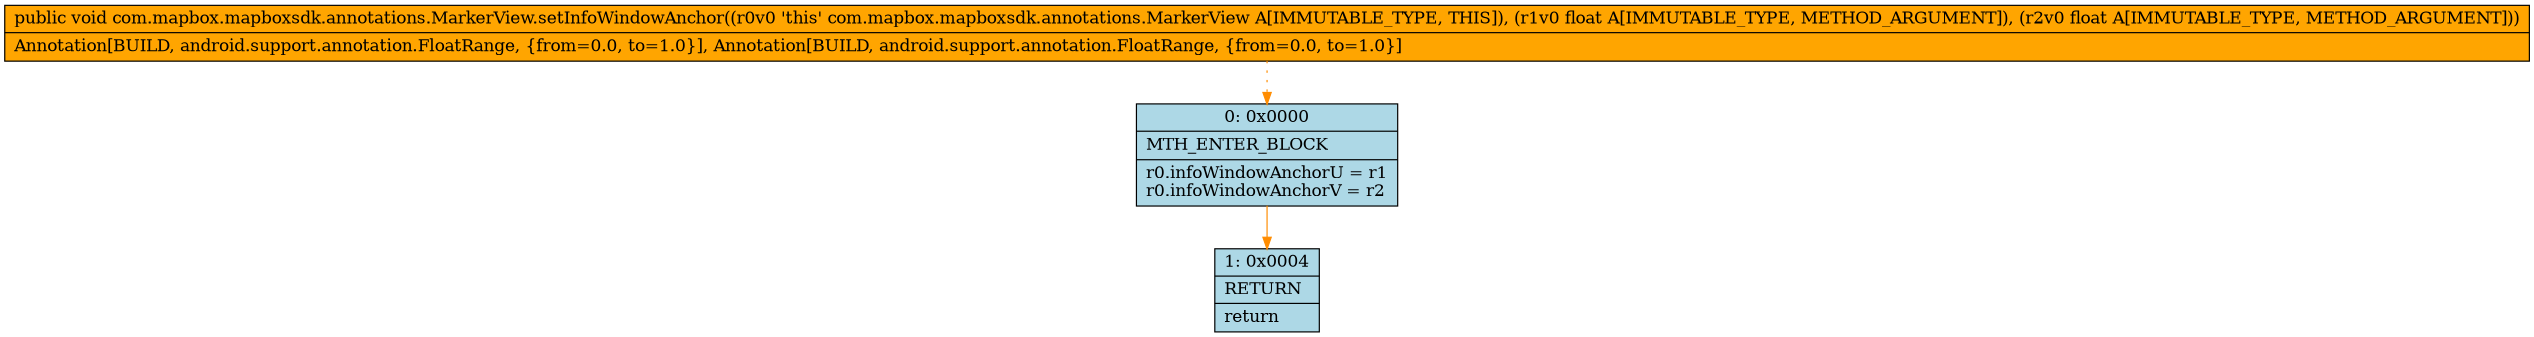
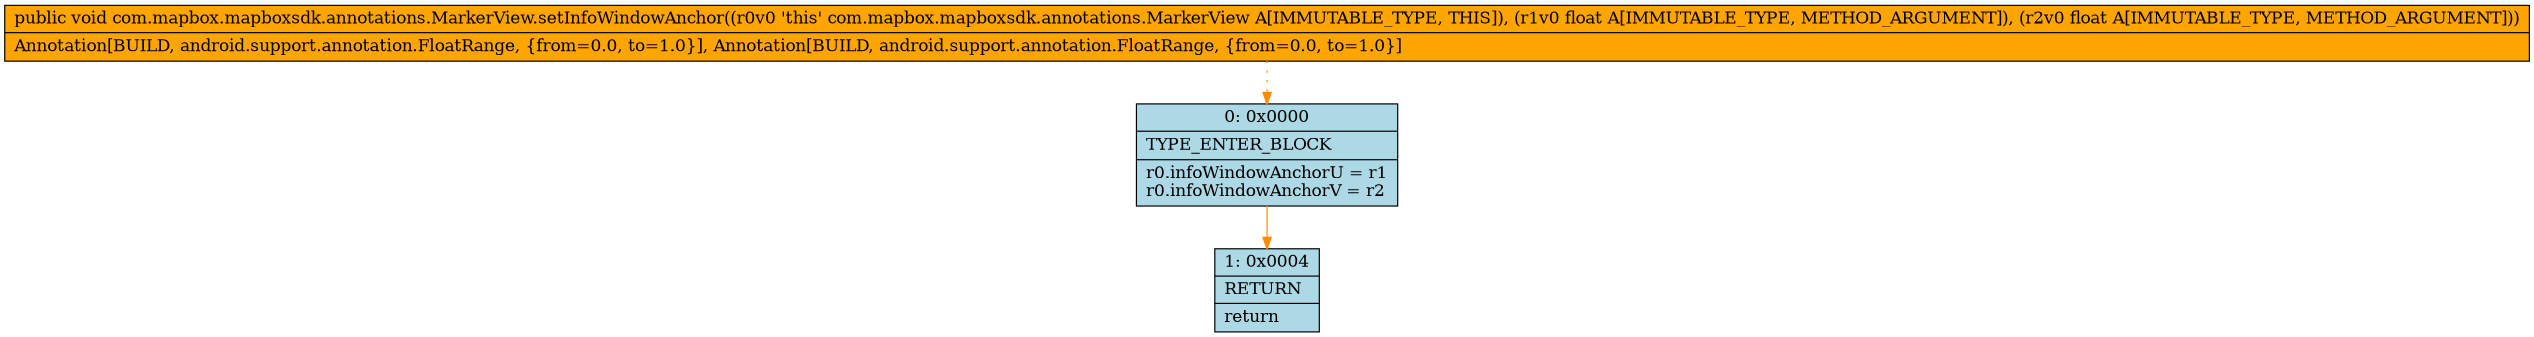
  digraph {
    node [shape=record style=filled fillcolor=lightblue]
    edge [color=darkorange]
-   n1 [label="{0\:\ 0x0000|MTH_ENTER_BLOCK\l|r0.infoWindowAnchorU = r1\lr0.infoWindowAnchorV = r2\l}"]
+   n1 [label="{0\:\ 0x0000|TYPE_ENTER_BLOCK\l|r0.infoWindowAnchorU = r1\lr0.infoWindowAnchorV = r2\l}"]
    n2 [label="{1\:\ 0x0004|RETURN\l|return\l}"]
    n3 [label="{public void com.mapbox.mapboxsdk.annotations.MarkerView.setInfoWindowAnchor((r0v0 'this' com.mapbox.mapboxsdk.annotations.MarkerView A[IMMUTABLE_TYPE, THIS]), (r1v0 float A[IMMUTABLE_TYPE, METHOD_ARGUMENT]), (r2v0 float A[IMMUTABLE_TYPE, METHOD_ARGUMENT]))  | Annotation[BUILD, android.support.annotation.FloatRange, \{from=0.0, to=1.0\}], Annotation[BUILD, android.support.annotation.FloatRange, \{from=0.0, to=1.0\}]\l}" fillcolor=orange]
    n1 -> n2 [style=solid]
    n3 -> n1 [style=dotted]
  }
